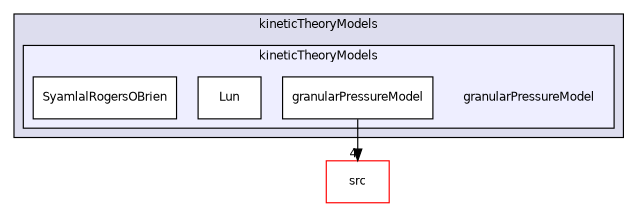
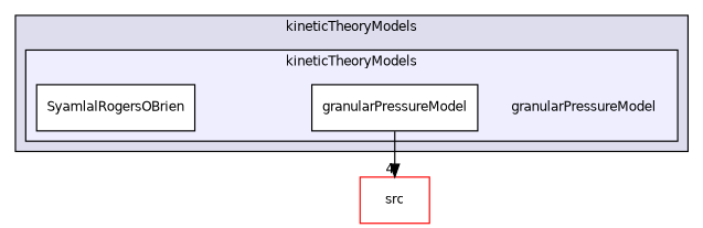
  digraph {
    compound=true
    node [fontname=Helvetica fontsize=10 shape=box color=black fillcolor=white style=filled]
    n1 [label=granularPressureModel shape=plaintext color="" fillcolor="" style=""]
    n2 [label=granularPressureModel]
-   n3 [label=Lun]
    n4 [label=SyamlalRogersOBrien]
    n5 [color=red label=src fillcolor="" style=""]
    subgraph cluster_1 {
      bgcolor="#ddddee"
      fontname=Helvetica
      fontsize=10
      label=kineticTheoryModels
      pencolor=black
      subgraph cluster_2 {
        bgcolor="#eeeeff"
        fontname=Helvetica
        fontsize=10
        pencolor=black
        n1
        n2
-       n3
        n4
      }
    }
    n2 -> n5 [headlabel=4 labeldistance=1.5 labelfontname=Helvetica labelfontsize=10]
  }
